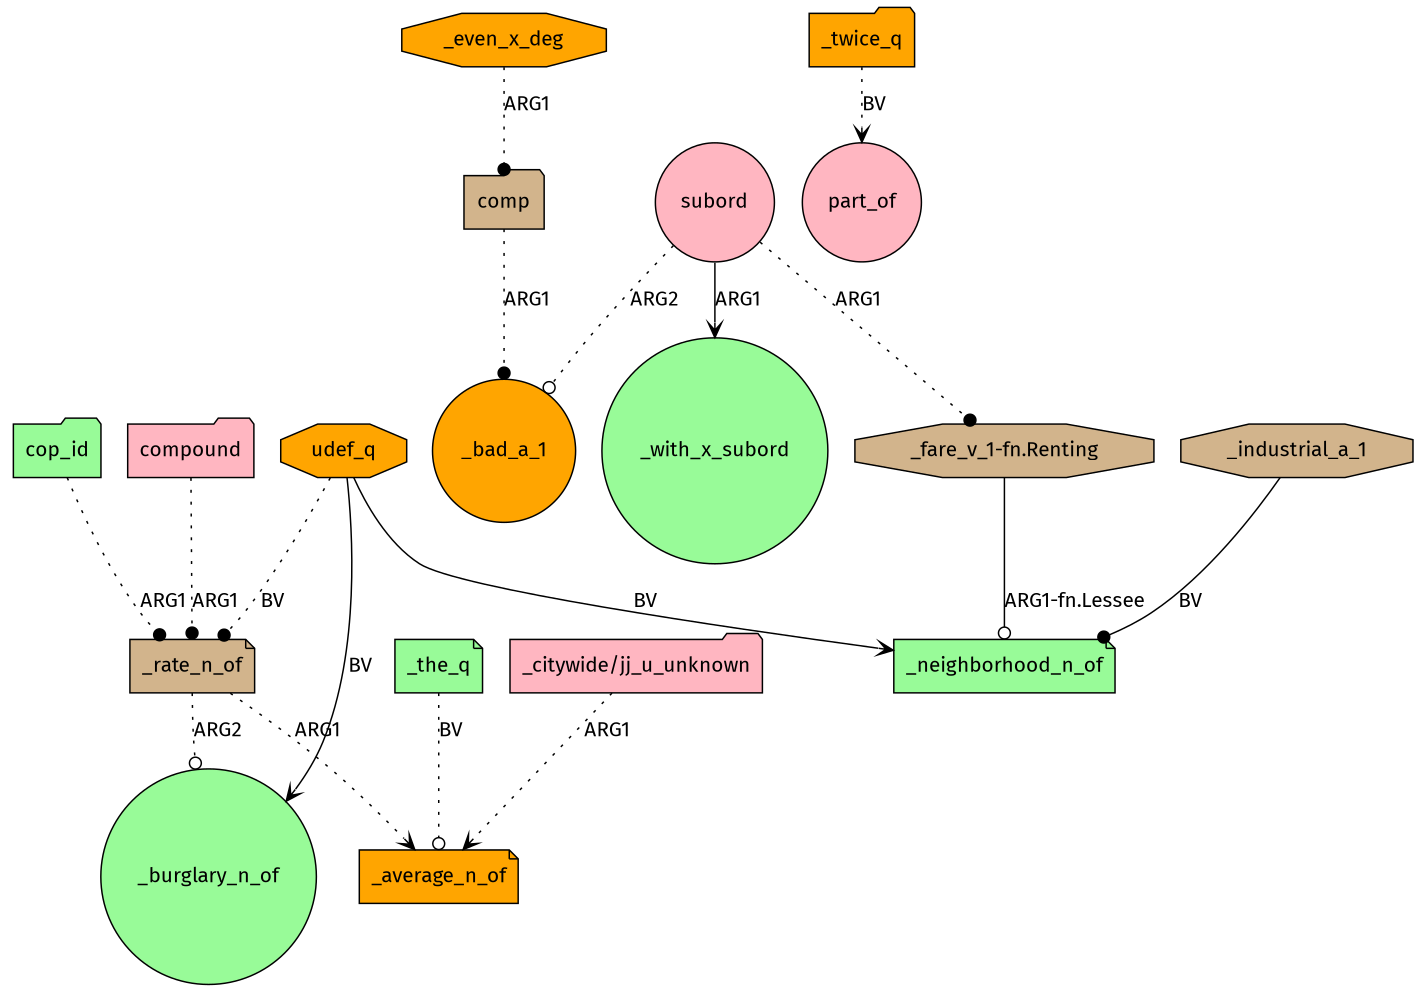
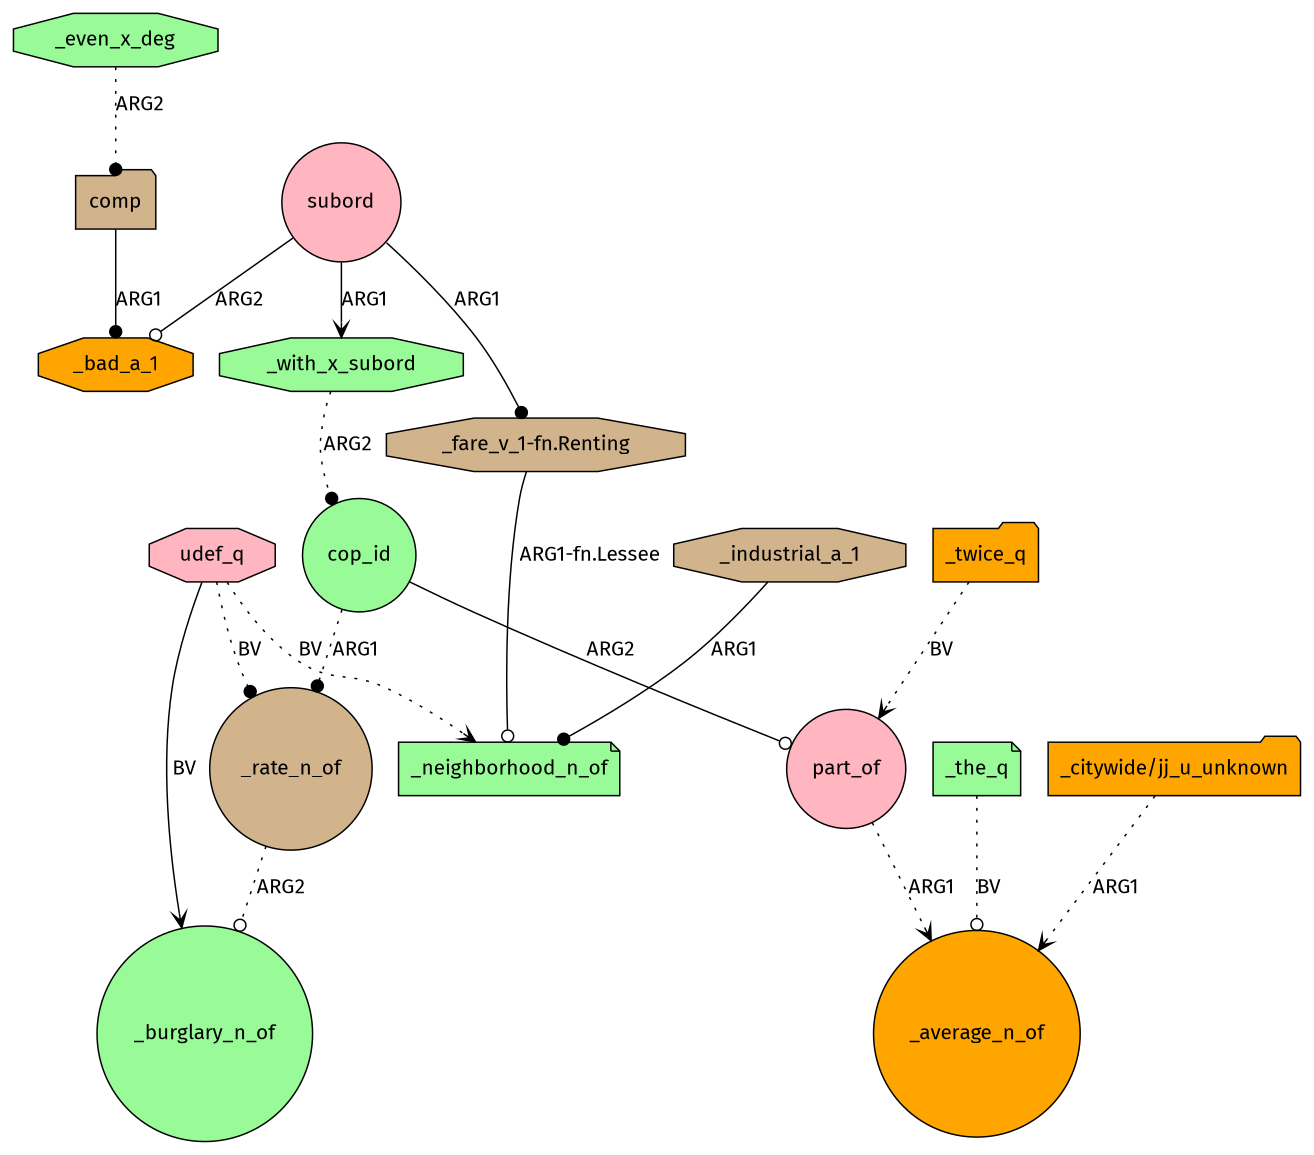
  digraph {
    fontname="Fira Sans"
    node [fillcolor=palegreen fontname="Fira Sans" shape=octagon style=filled]
    edge [arrowhead=dot fontname="Fira Sans" style=dotted]
-   cop_id [shape=folder]
-   _with_x_subord [shape=circle]
+   cop_id [shape=circle]
+   _with_x_subord
    subord [fillcolor=lightpink shape=circle]
    "_fare_v_1-fn.Renting" [fillcolor=tan]
-   _bad_a_1 [fillcolor=orange shape=circle]
-   _rate_n_of [fillcolor=tan shape=note]
+   _bad_a_1 [fillcolor=orange]
+   _rate_n_of [fillcolor=tan shape=circle]
    part_of [fillcolor=lightpink shape=circle]
    _neighborhood_n_of [shape=note]
    _the_q [shape=note]
-   _average_n_of [fillcolor=orange shape=note]
+   _average_n_of [fillcolor=orange shape=circle]
    _burglary_n_of [shape=circle]
-   "_citywide/jj_u_unknown" [fillcolor=lightpink shape=folder]
-   compound [fillcolor=lightpink shape=folder]
-   udef_q [fillcolor=orange]
+   "_citywide/jj_u_unknown" [fillcolor=orange shape=folder]
+   udef_q [fillcolor=lightpink]
    _industrial_a_1 [fillcolor=tan]
    _twice_q [fillcolor=orange shape=folder]
    comp [fillcolor=tan shape=folder]
-   _even_x_deg [fillcolor=orange]
+   _even_x_deg
    cop_id -> _rate_n_of [label=ARG1]
+   cop_id -> part_of [arrowhead=odot label=ARG2 style=solid]
+   _with_x_subord -> cop_id [label=ARG2]
    subord -> _with_x_subord [arrowhead=vee label=ARG1 style=solid]
-   subord -> "_fare_v_1-fn.Renting" [label=ARG1]
-   subord -> _bad_a_1 [arrowhead=odot label=ARG2]
+   subord -> "_fare_v_1-fn.Renting" [label=ARG1 style=solid]
+   subord -> _bad_a_1 [arrowhead=odot label=ARG2 style=solid]
    "_fare_v_1-fn.Renting" -> _neighborhood_n_of [arrowhead=odot label="ARG1-fn.Lessee" style=solid]
    _rate_n_of -> _burglary_n_of [arrowhead=odot label=ARG2]
-   _rate_n_of -> _average_n_of [arrowhead=vee label=ARG1]
+   part_of -> _average_n_of [arrowhead=vee label=ARG1]
    _the_q -> _average_n_of [arrowhead=odot label=BV]
    "_citywide/jj_u_unknown" -> _average_n_of [arrowhead=vee label=ARG1]
-   compound -> _rate_n_of [label=ARG1]
    udef_q -> _rate_n_of [label=BV]
-   udef_q -> _neighborhood_n_of [arrowhead=vee label=BV style=solid]
+   udef_q -> _neighborhood_n_of [arrowhead=vee label=BV]
    udef_q -> _burglary_n_of [arrowhead=vee label=BV style=solid]
-   _industrial_a_1 -> _neighborhood_n_of [label=BV style=solid]
+   _industrial_a_1 -> _neighborhood_n_of [label=ARG1 style=solid]
    _twice_q -> part_of [arrowhead=vee label=BV]
-   comp -> _bad_a_1 [label=ARG1]
-   _even_x_deg -> comp [label=ARG1]
+   comp -> _bad_a_1 [label=ARG1 style=solid]
+   _even_x_deg -> comp [label=ARG2]
  }
